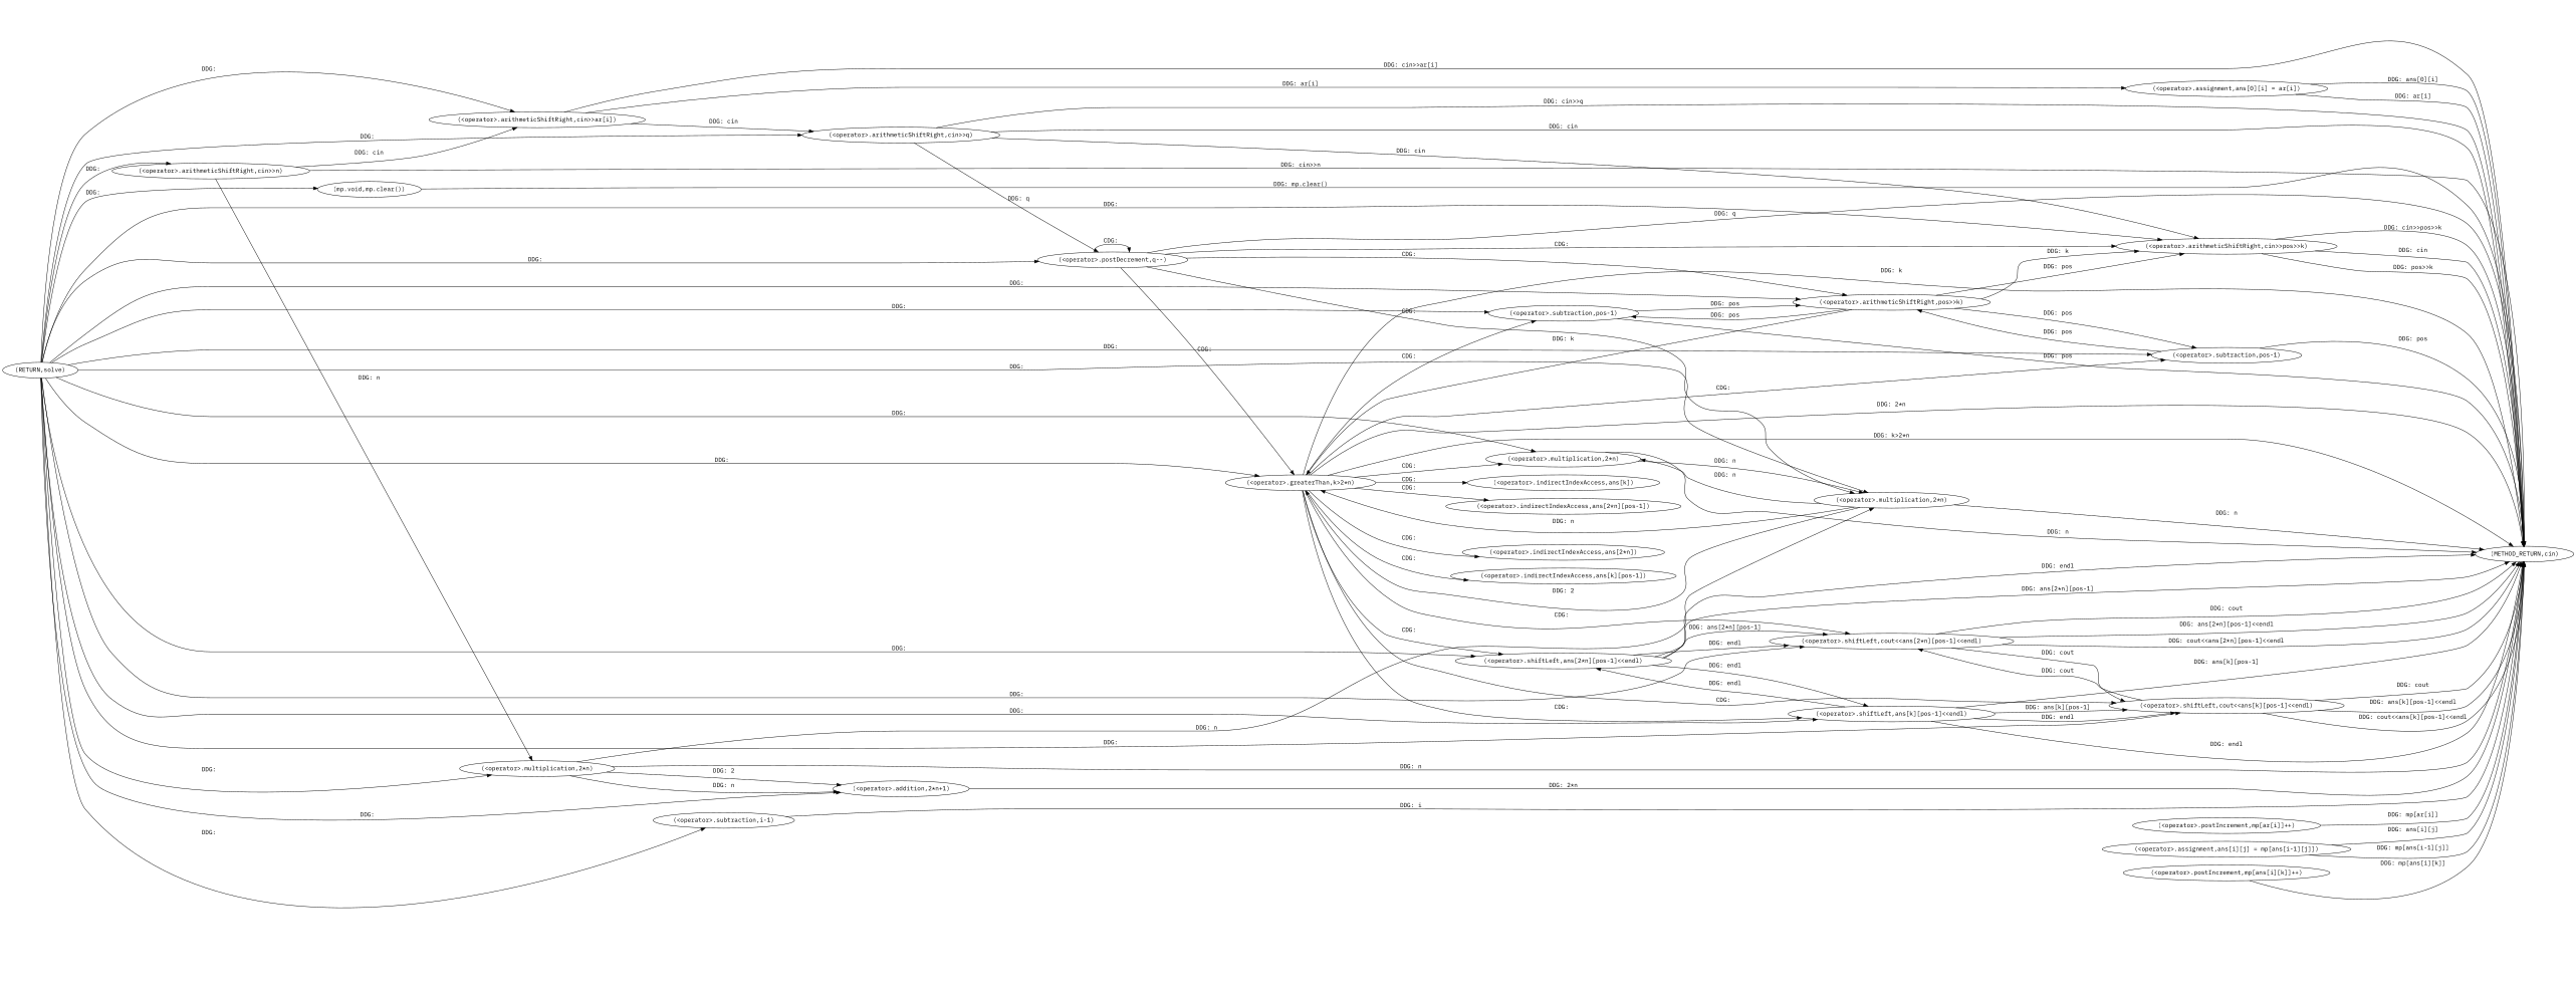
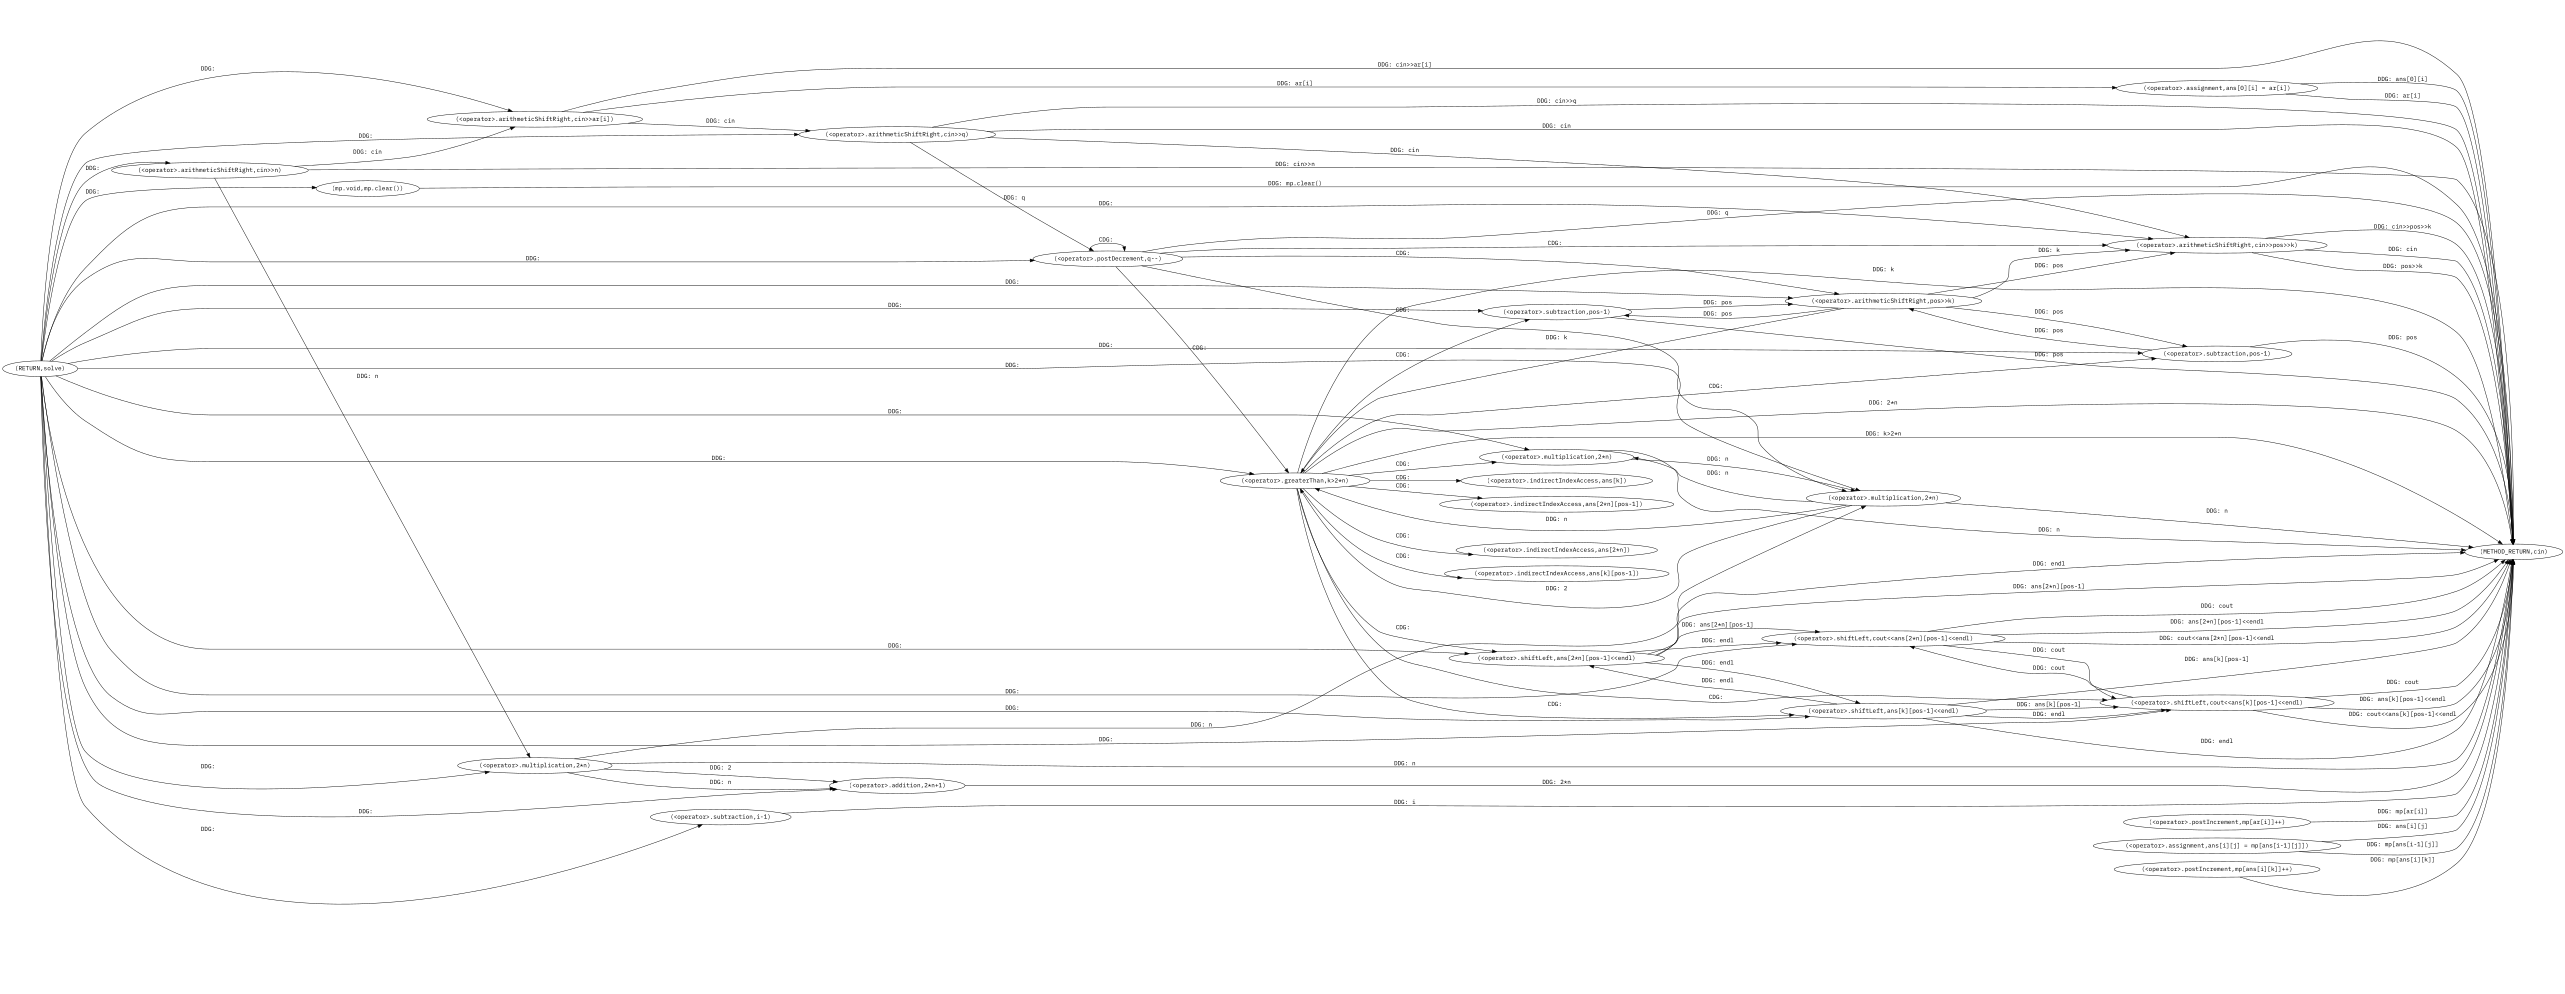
  digraph {
    fontname="IBM Plex Mono"
    rankdir=LR
    node [fontname="IBM Plex Mono"]
    edge [fontname="IBM Plex Mono"]
    n1 [label="(RETURN,solve)"]
    n2 [label="(<operator>.arithmeticShiftRight,cin>>n)"]
    n3 [label="(<operator>.arithmeticShiftRight,cin>>q)"]
    n4 [label="(<operator>.arithmeticShiftRight,cin>>ar[i])"]
    n5 [label="(mp.void,mp.clear())"]
    n6 [label="(<operator>.postDecrement,q--)"]
    n7 [label="(<operator>.arithmeticShiftRight,cin>>pos>>k)"]
    n8 [label="(<operator>.addition,2*n+1)"]
    n9 [label="(<operator>.greaterThan,k>2*n)"]
    n10 [label="(<operator>.multiplication,2*n)"]
    n11 [label="(<operator>.arithmeticShiftRight,pos>>k)"]
    n12 [label="(<operator>.shiftLeft,cout<<ans[2*n][pos-1]<<endl)"]
    n13 [label="(<operator>.multiplication,2*n)"]
    n14 [label="(<operator>.shiftLeft,cout<<ans[k][pos-1]<<endl)"]
    n15 [label="(<operator>.shiftLeft,ans[2*n][pos-1]<<endl)"]
    n16 [label="(<operator>.subtraction,i-1)"]
    n17 [label="(<operator>.shiftLeft,ans[k][pos-1]<<endl)"]
    n18 [label="(<operator>.subtraction,pos-1)"]
    n19 [label="(<operator>.multiplication,2*n)"]
    n20 [label="(<operator>.subtraction,pos-1)"]
    n21 [label="(METHOD_RETURN,cin)"]
    n22 [label="(<operator>.assignment,ans[0][i] = ar[i])"]
    n23 [label="(<operator>.indirectIndexAccess,ans[2*n][pos-1])"]
    n24 [label="(<operator>.indirectIndexAccess,ans[2*n])"]
    n25 [label="(<operator>.indirectIndexAccess,ans[k][pos-1])"]
    n26 [label="(<operator>.indirectIndexAccess,ans[k])"]
    n27 [label="(<operator>.postIncrement,mp[ar[i]]++)"]
    n28 [label="(<operator>.assignment,ans[i][j] = mp[ans[i-1][j]])"]
    n29 [label="(<operator>.postIncrement,mp[ans[i][k]]++)"]
    n1 -> n2 [label="DDG: "]
    n1 -> n3 [label="DDG: "]
    n1 -> n4 [label="DDG: "]
    n1 -> n5 [label="DDG: "]
    n1 -> n6 [label="DDG: "]
    n1 -> n7 [label="DDG: "]
    n1 -> n8 [label="DDG: "]
    n1 -> n9 [label="DDG: "]
    n1 -> n10 [label="DDG: "]
    n1 -> n11 [label="DDG: "]
    n1 -> n12 [label="DDG: "]
    n1 -> n13 [label="DDG: "]
    n1 -> n14 [label="DDG: "]
    n1 -> n15 [label="DDG: "]
    n1 -> n16 [label="DDG: "]
    n1 -> n17 [label="DDG: "]
    n1 -> n18 [label="DDG: "]
    n1 -> n19 [label="DDG: "]
    n1 -> n20 [label="DDG: "]
    n2 -> n4 [label="DDG: cin"]
    n2 -> n10 [label="DDG: n"]
    n2 -> n21 [label="DDG: cin>>n"]
    n3 -> n6 [label="DDG: q"]
    n3 -> n7 [label="DDG: cin"]
    n3 -> n21 [label="DDG: cin"]
    n3 -> n21 [label="DDG: cin>>q"]
    n4 -> n3 [label="DDG: cin"]
    n4 -> n21 [label="DDG: cin>>ar[i]"]
    n4 -> n22 [label="DDG: ar[i]"]
    n5 -> n21 [label="DDG: mp.clear()"]
    n6 -> n6 [label="CDG: "]
    n6 -> n7 [label="CDG: "]
    n6 -> n9 [label="CDG: "]
    n6 -> n11 [label="CDG: "]
    n6 -> n13 [label="CDG: "]
    n6 -> n21 [label="DDG: q"]
    n7 -> n21 [label="DDG: cin"]
    n7 -> n21 [label="DDG: pos>>k"]
    n7 -> n21 [label="DDG: cin>>pos>>k"]
    n8 -> n21 [label="DDG: 2*n"]
-   n9 -> n12 [label="CDG: "]
    n9 -> n14 [label="CDG: "]
    n9 -> n15 [label="CDG: "]
    n9 -> n17 [label="CDG: "]
    n9 -> n18 [label="CDG: "]
    n9 -> n19 [label="CDG: "]
    n9 -> n20 [label="CDG: "]
    n9 -> n21 [label="DDG: k"]
    n9 -> n21 [label="DDG: 2*n"]
    n9 -> n21 [label="DDG: k>2*n"]
    n9 -> n23 [label="CDG: "]
    n9 -> n24 [label="CDG: "]
    n9 -> n25 [label="CDG: "]
    n9 -> n26 [label="CDG: "]
    n10 -> n8 [label="DDG: n"]
    n10 -> n8 [label="DDG: 2"]
    n10 -> n13 [label="DDG: n"]
    n10 -> n21 [label="DDG: n"]
    n11 -> n7 [label="DDG: pos"]
    n11 -> n7 [label="DDG: k"]
    n11 -> n9 [label="DDG: k"]
    n11 -> n18 [label="DDG: pos"]
    n11 -> n20 [label="DDG: pos"]
    n12 -> n14 [label="DDG: cout"]
    n12 -> n21 [label="DDG: cout"]
    n12 -> n21 [label="DDG: ans[2*n][pos-1]<<endl"]
    n12 -> n21 [label="DDG: cout<<ans[2*n][pos-1]<<endl"]
    n13 -> n9 [label="DDG: n"]
    n13 -> n9 [label="DDG: 2"]
    n13 -> n19 [label="DDG: n"]
    n13 -> n21 [label="DDG: n"]
    n14 -> n12 [label="DDG: cout"]
    n14 -> n21 [label="DDG: cout"]
    n14 -> n21 [label="DDG: ans[k][pos-1]<<endl"]
    n14 -> n21 [label="DDG: cout<<ans[k][pos-1]<<endl"]
    n15 -> n12 [label="DDG: endl"]
    n15 -> n12 [label="DDG: ans[2*n][pos-1]"]
    n15 -> n17 [label="DDG: endl"]
    n15 -> n21 [label="DDG: ans[2*n][pos-1]"]
    n15 -> n21 [label="DDG: endl"]
    n16 -> n21 [label="DDG: i"]
    n17 -> n14 [label="DDG: ans[k][pos-1]"]
    n17 -> n14 [label="DDG: endl"]
    n17 -> n15 [label="DDG: endl"]
    n17 -> n21 [label="DDG: ans[k][pos-1]"]
    n17 -> n21 [label="DDG: endl"]
    n18 -> n11 [label="DDG: pos"]
    n18 -> n21 [label="DDG: pos"]
    n19 -> n13 [label="DDG: n"]
    n19 -> n21 [label="DDG: n"]
    n20 -> n11 [label="DDG: pos"]
    n20 -> n21 [label="DDG: pos"]
    n22 -> n21 [label="DDG: ans[0][i]"]
    n22 -> n21 [label="DDG: ar[i]"]
    n27 -> n21 [label="DDG: mp[ar[i]]"]
    n28 -> n21 [label="DDG: ans[i][j]"]
    n28 -> n21 [label="DDG: mp[ans[i-1][j]]"]
    n29 -> n21 [label="DDG: mp[ans[i][k]]"]
  }
